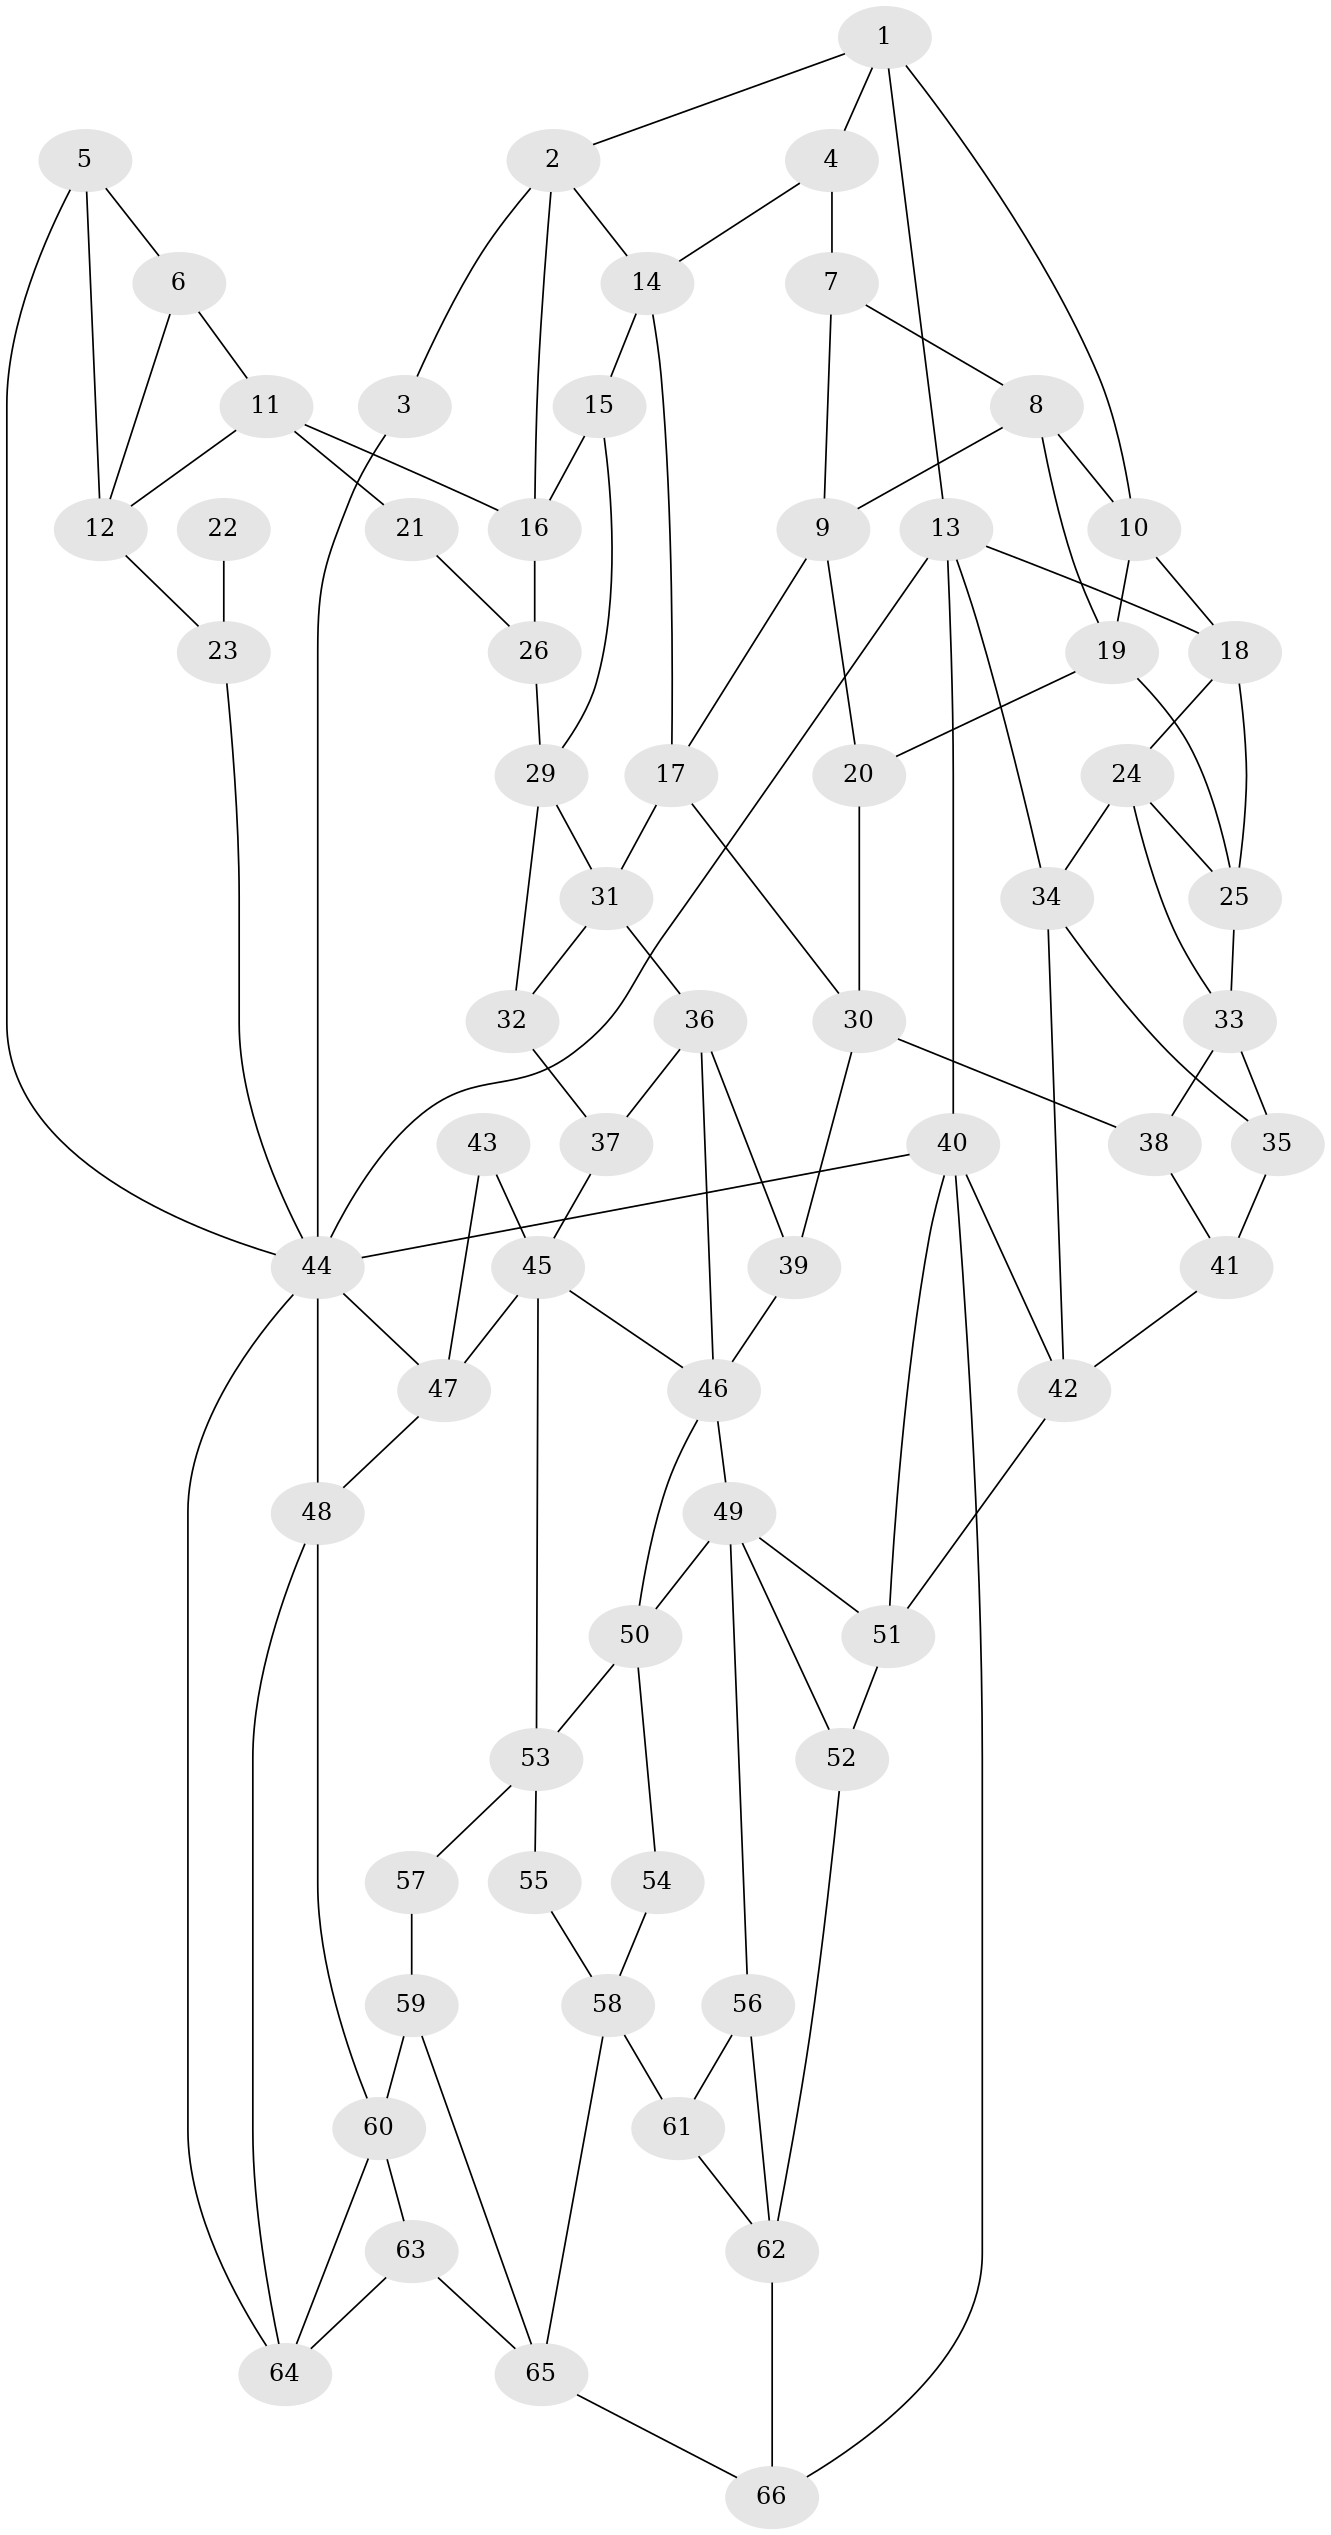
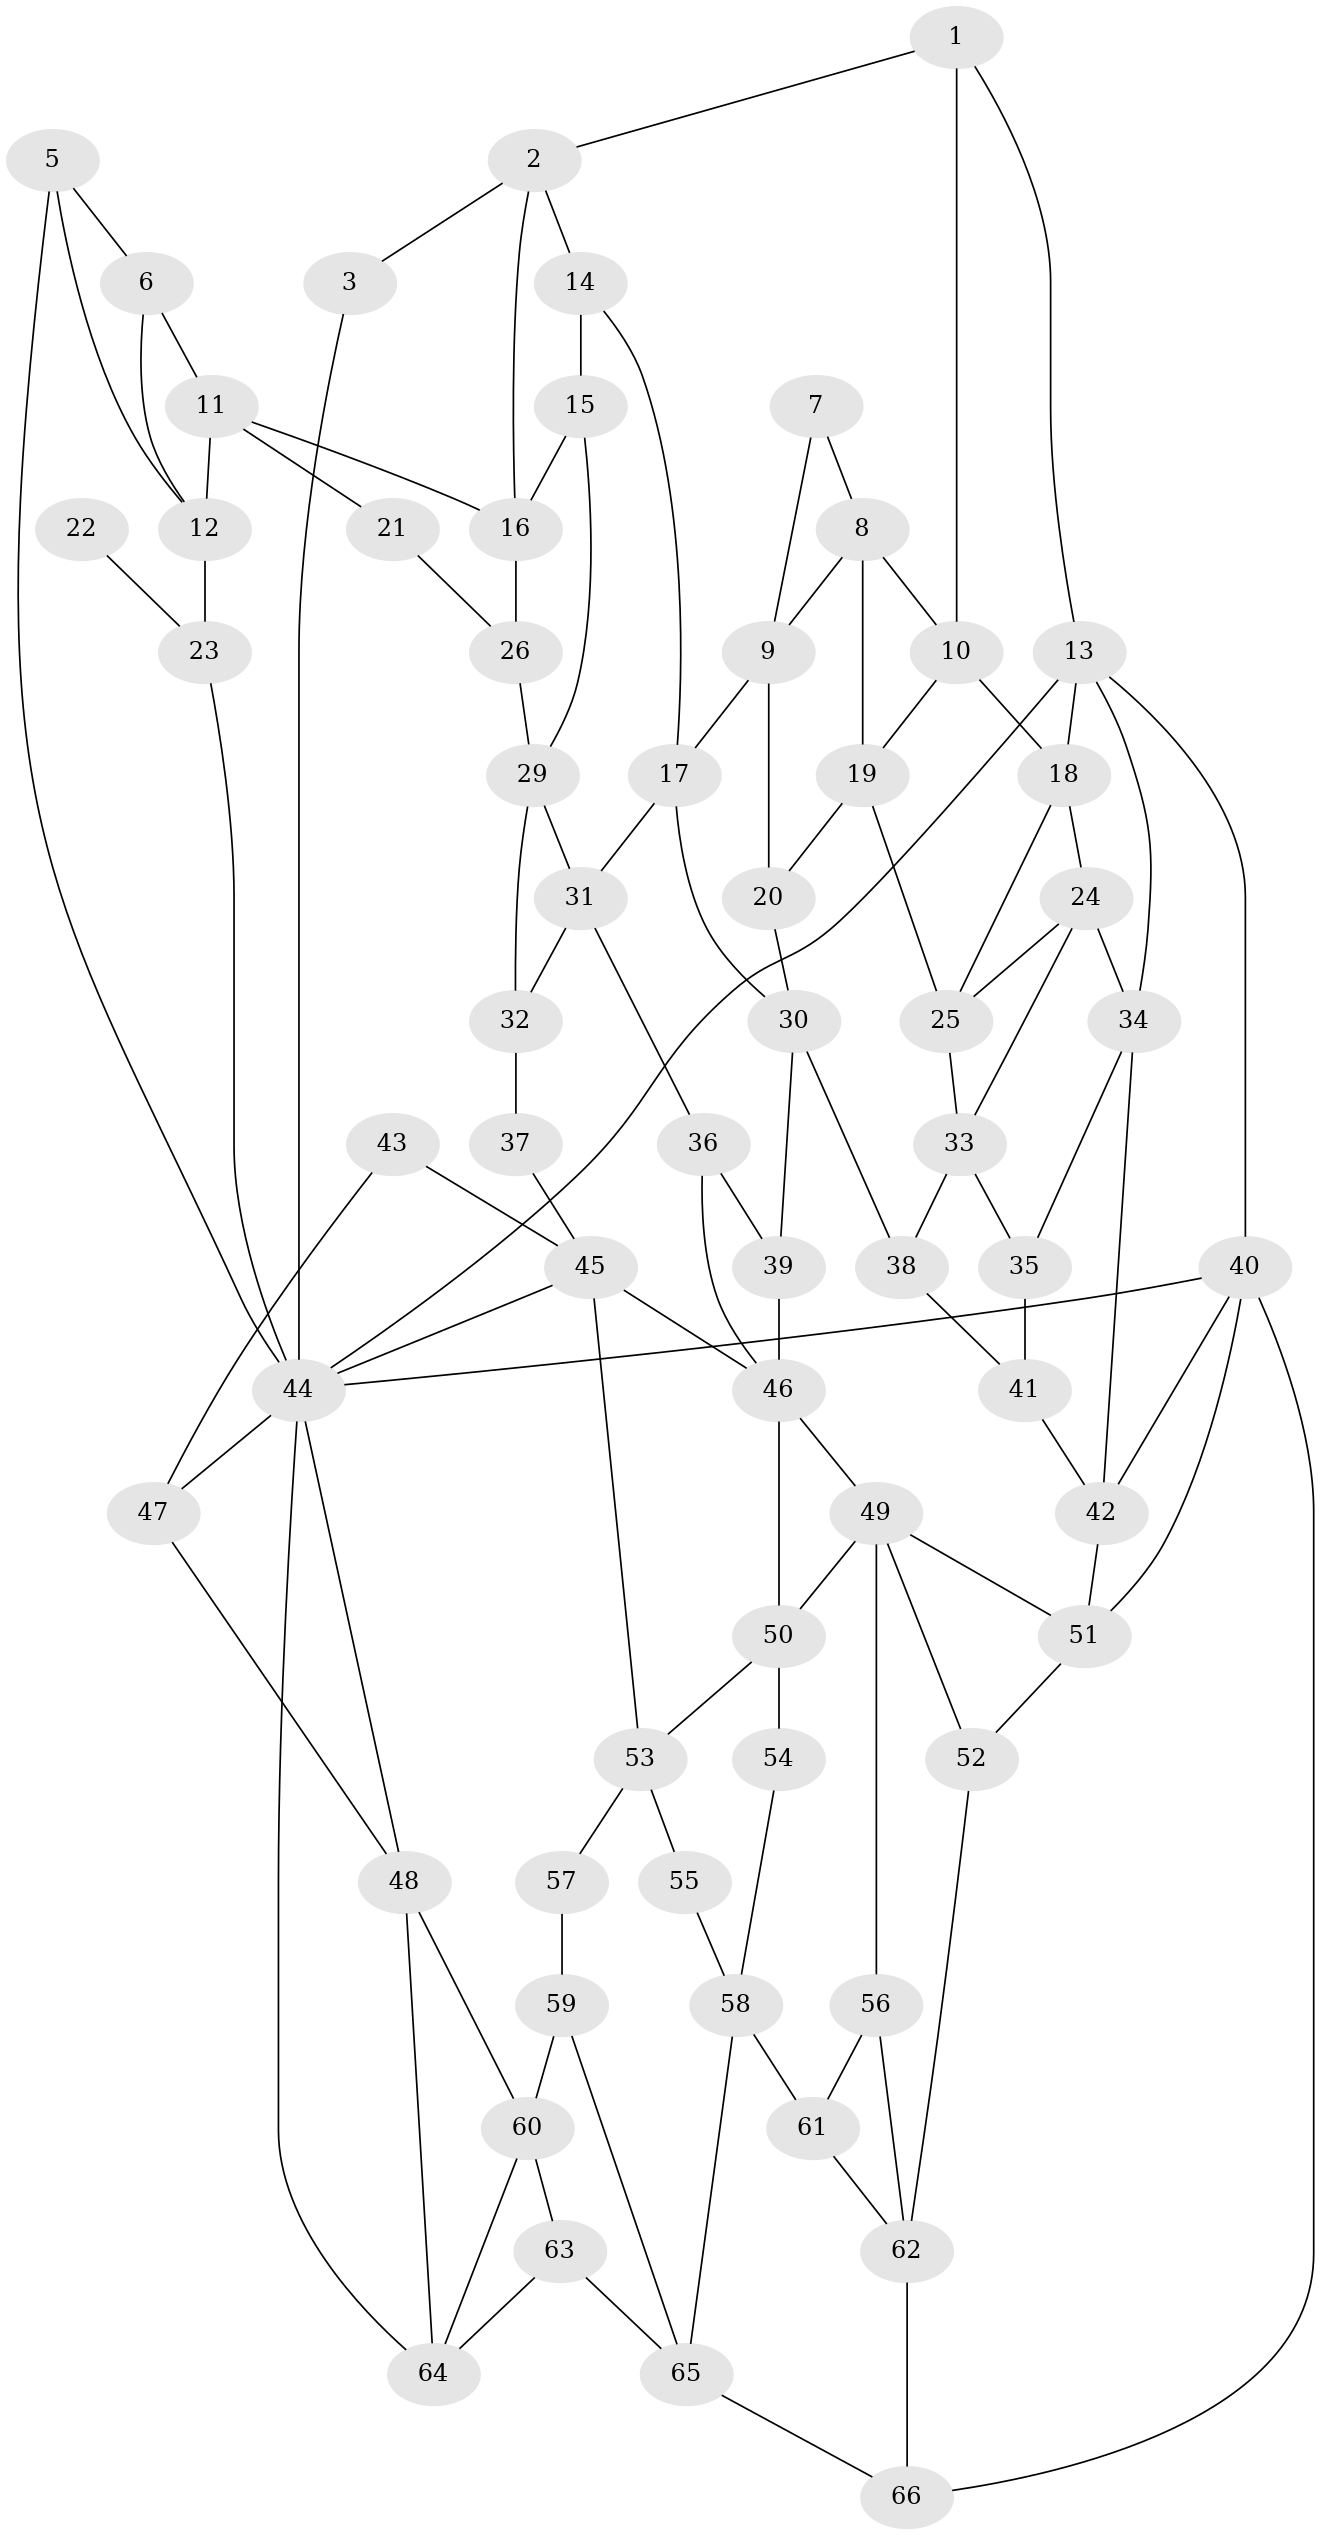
  graph {
    node [color=gray90 style=filled]
    edge [weight=1.0]
    1
    2
-   4
    10
    13
    3
    14
    16
    7
    19
    18
    44
    34
    40
    17
    15
    26
    47
    48
    64
    8
    9
    5
    6
    12
    11
    23
    21
    20
    25
    30
    31
    24
    35
    42
    51
    66
    29
    32
    38
    39
    36
    33
    22
    37
    45
    46
    53
    43
    41
    49
    50
    52
    56
    60
    55
    57
    54
    63
    62
    61
    58
    59
    65
    1 -- 2
-   1 -- 4
    1 -- 10
    1 -- 13
    2 -- 3
    2 -- 14
    2 -- 16
-   4 -- 14
-   4 -- 7 [weight=2.0]
    10 -- 19
    10 -- 18
    13 -- 18
    13 -- 44
    13 -- 34
    13 -- 40
    3 -- 44
    14 -- 17
    14 -- 15
    16 -- 26
    7 -- 8
    7 -- 9
    19 -- 20
    19 -- 25
    18 -- 25
    18 -- 24
    44 -- 47
    44 -- 48
    44 -- 64
    34 -- 35
    34 -- 42
    40 -- 44
    40 -- 42
    40 -- 51
    40 -- 66
    17 -- 30
    17 -- 31
    15 -- 16
    15 -- 29
    26 -- 29
    47 -- 48
    48 -- 64
    48 -- 60
    8 -- 10
    8 -- 19
    8 -- 9
    9 -- 17
    9 -- 20
    5 -- 44
    5 -- 6
    5 -- 12
    6 -- 12
    6 -- 11
    12 -- 23
    11 -- 16
    11 -- 12
    11 -- 21
    23 -- 44
    21 -- 26
    20 -- 30
    25 -- 33
    30 -- 38
    30 -- 39
    31 -- 32
    31 -- 36
    24 -- 34
    24 -- 25
    24 -- 33
    35 -- 41 [weight=2.0]
    42 -- 51
    51 -- 52
    29 -- 31
    29 -- 32
    32 -- 37
    38 -- 41
    39 -- 46 [weight=2.0]
    36 -- 39
-   36 -- 37
    36 -- 46
    33 -- 35
    33 -- 38
    22 -- 23
    37 -- 45
-   45 -- 47
+   45 -- 44
    45 -- 46
    45 -- 53
    46 -- 49
    46 -- 50
    53 -- 55
    53 -- 57
    43 -- 47 [weight=2.0]
    43 -- 45
    41 -- 42
    49 -- 51
    49 -- 50
    49 -- 52
    49 -- 56
    50 -- 53
    50 -- 54
    52 -- 62
    56 -- 62
    56 -- 61
    60 -- 64
    60 -- 63
    55 -- 58
    57 -- 59 [weight=2.0]
    54 -- 58
    63 -- 64
    63 -- 65
    62 -- 66
    61 -- 62
    58 -- 61
    58 -- 65
    59 -- 60
    59 -- 65
    65 -- 66
  }
